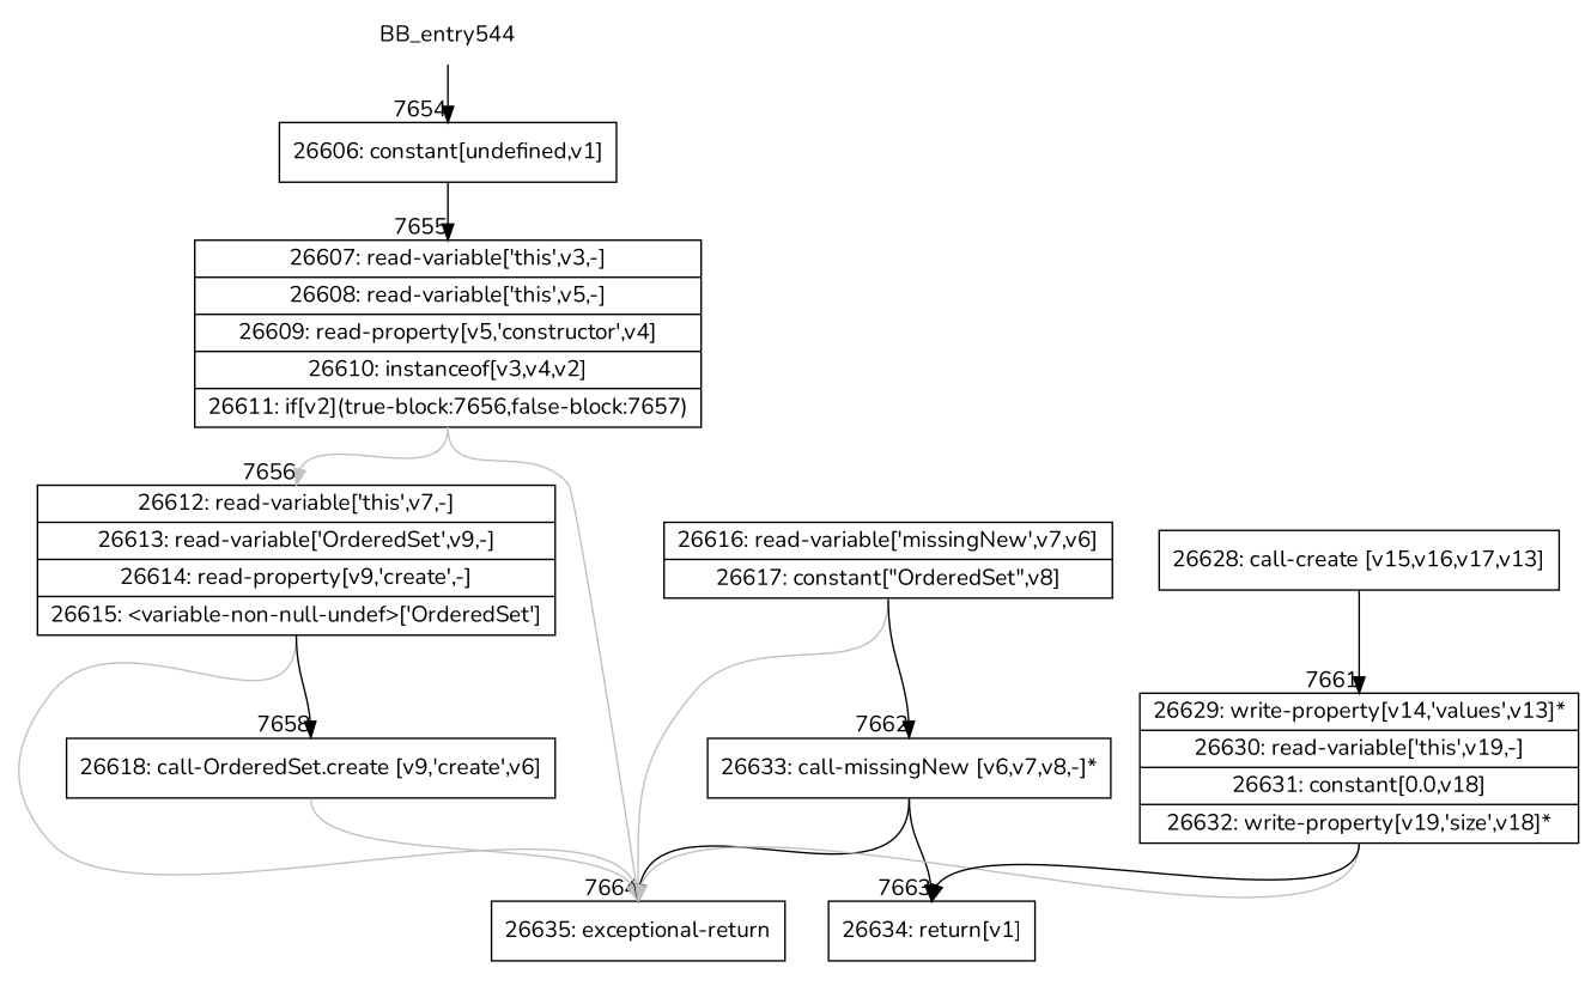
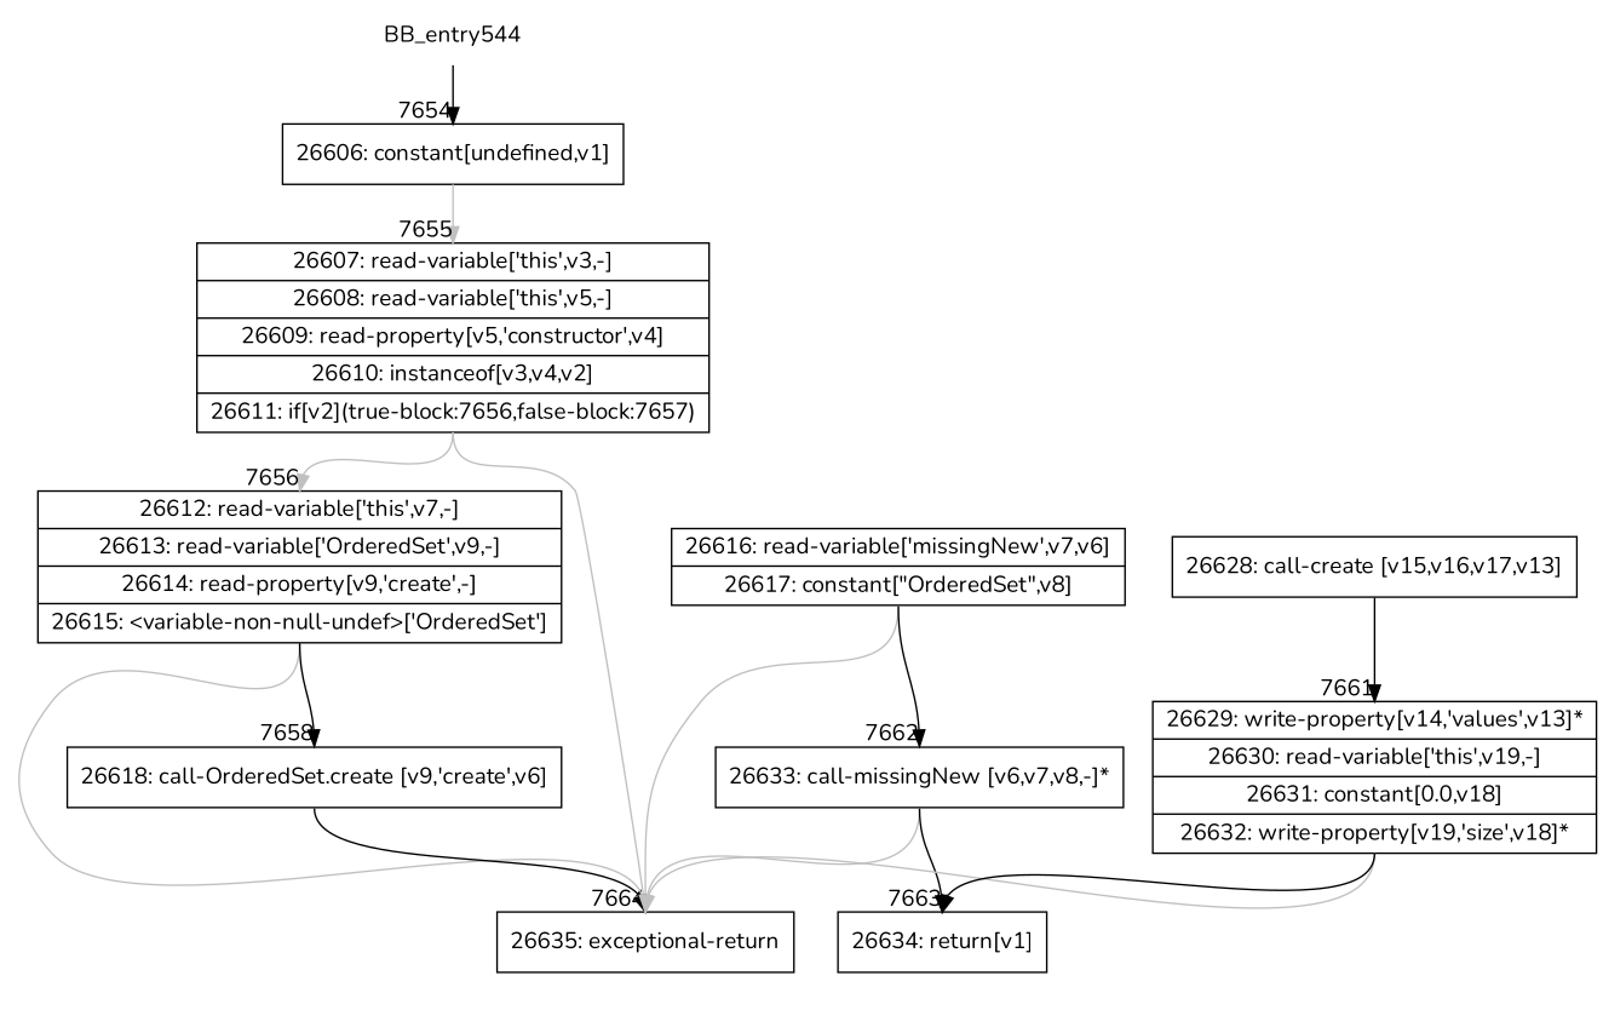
  digraph {
    fontname=Nunito
    rankdir=TD
    node [fontname=Nunito shape=record]
    edge [fontname=Nunito headport=n tailport=s]
    n1 [label=BB_entry544 shape=none]
    n2 [label="{26606: constant[undefined,v1]}"]
    n3 [label="{26607: read-variable['this',v3,-]|26608: read-variable['this',v5,-]|26609: read-property[v5,'constructor',v4]|26610: instanceof[v3,v4,v2]|26611: if[v2](true-block:7656,false-block:7657)}"]
    n4 [label="{26612: read-variable['this',v7,-]|26613: read-variable['OrderedSet',v9,-]|26614: read-property[v9,'create',-]|26615: \<variable-non-null-undef\>['OrderedSet']}"]
    n5 [label="{26635: exceptional-return}"]
    n6 [label="{26618: call-OrderedSet.create [v9,'create',v6]}"]
    n7 [label="{26616: read-variable['missingNew',v7,v6]|26617: constant[\"OrderedSet\",v8]}"]
    n8 [label="{26633: call-missingNew [v6,v7,v8,-]*}"]
    n9 [label="{26634: return[v1]}"]
    n10 [label="{26628: call-create [v15,v16,v17,v13]}"]
    n11 [label="{26629: write-property[v14,'values',v13]*|26630: read-variable['this',v19,-]|26631: constant[0.0,v18]|26632: write-property[v19,'size',v18]*}"]
    n1 -> n2 [headlabel="    7654"]
-   n2 -> n3 [headlabel="      7655"]
+   n2 -> n3 [headlabel="      7655" color=gray]
    n3 -> n4 [color=gray headlabel="      7656"]
    n3 -> n5 [color=gray headlabel="      7664"]
    n4 -> n5 [color=gray]
    n4 -> n6 [headlabel="      7658"]
-   n6 -> n5 [color=gray]
+   n6 -> n5 [color=black]
    n7 -> n5 [color=gray]
    n7 -> n8 [headlabel="      7662"]
-   n8 -> n5 [color=black]
+   n8 -> n5 [color=gray]
    n8 -> n9
    n10 -> n11 [headlabel="      7661"]
    n11 -> n5 [color=gray]
    n11 -> n9 [headlabel="      7663"]
  }
